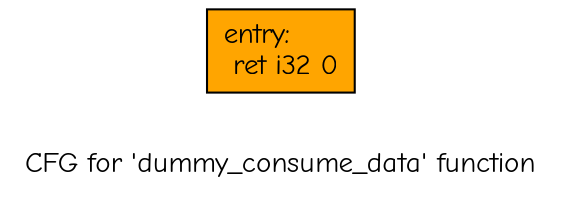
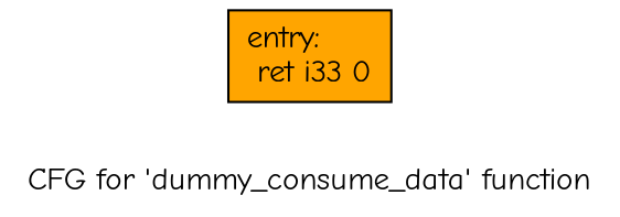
  digraph {
    label="CFG for 'dummy_consume_data' function"
    fontname="Comic Neue"
-   n1 [label="{entry:\l  ret i32 0\l}" shape=record style=filled fillcolor=orange fontname="Comic Neue"]
+   n1 [label="{entry:\l  ret i33 0\l}" shape=record style=filled fillcolor=orange fontname="Comic Neue"]
  }
